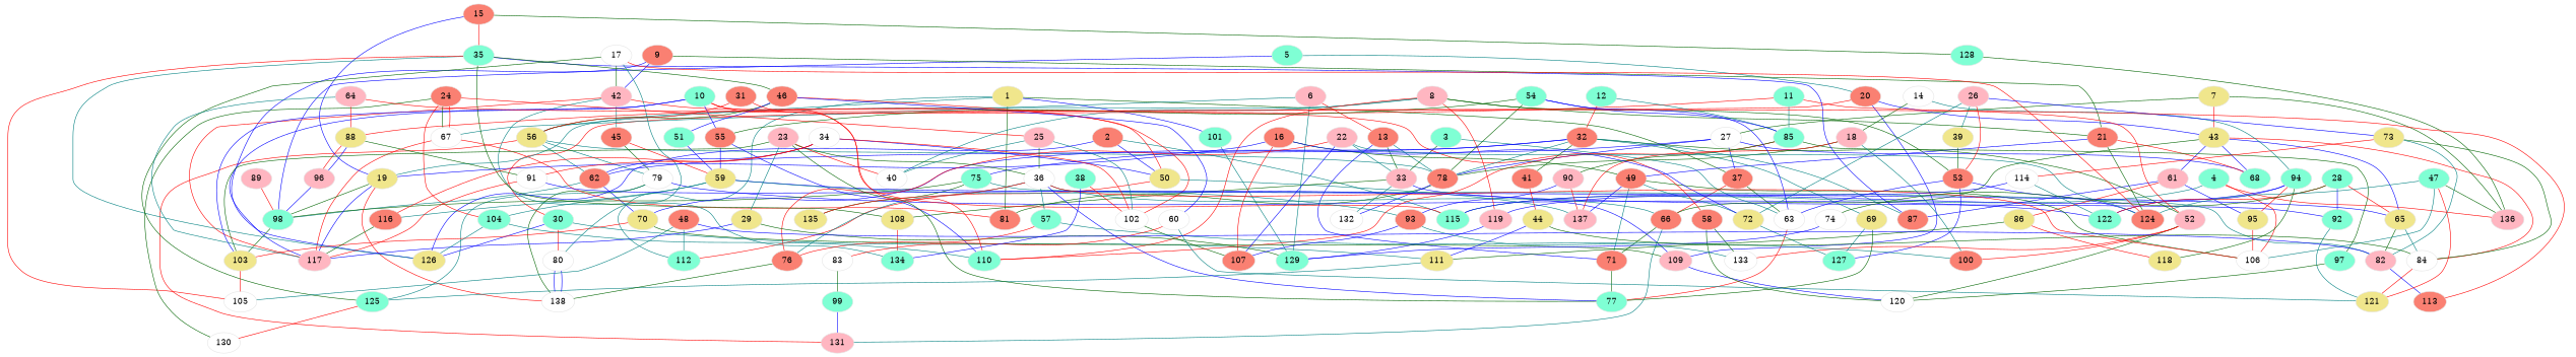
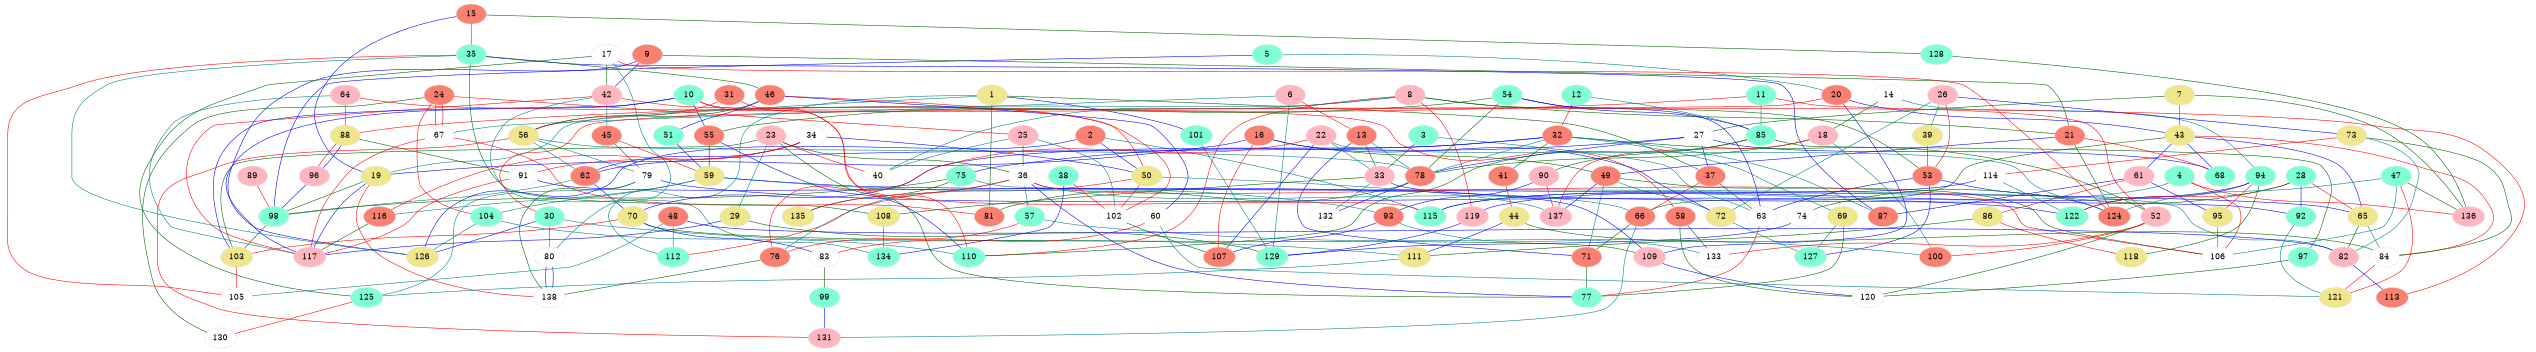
  graph {
    node [color=gray90 fillcolor=aquamarine style=filled]
    edge [color=blue]
    1 [fillcolor=khaki]
    37 [fillcolor=salmon]
    56 [fillcolor=khaki]
    81 [fillcolor=salmon]
    101
    112
    63 [fillcolor=white]
    66 [fillcolor=salmon]
    78 [fillcolor=salmon]
    62 [fillcolor=salmon]
    79 [fillcolor=white]
    131 [fillcolor=lightpink]
    129
    50 [fillcolor=khaki]
    2 [fillcolor=salmon]
    115
    126 [fillcolor=khaki]
    137 [fillcolor=lightpink]
    3
    33 [fillcolor=lightpink]
    92
    108 [fillcolor=khaki]
    132 [fillcolor=white]
    77
    4
    106 [fillcolor=white]
    136 [fillcolor=lightpink]
    5
    20 [fillcolor=salmon]
    98
    43 [fillcolor=khaki]
    30
    109 [fillcolor=lightpink]
    103 [fillcolor=khaki]
    6 [fillcolor=lightpink]
    13 [fillcolor=salmon]
    67 [fillcolor=white]
    71 [fillcolor=salmon]
    117 [fillcolor=lightpink]
    7 [fillcolor=khaki]
    27 [fillcolor=white]
    68
    75
    65 [fillcolor=khaki]
    61 [fillcolor=lightpink]
    84 [fillcolor=white]
    8 [fillcolor=lightpink]
    19 [fillcolor=khaki]
    21 [fillcolor=salmon]
    40 [fillcolor=white]
    53 [fillcolor=salmon]
    110
    119 [fillcolor=lightpink]
    138 [fillcolor=white]
    49 [fillcolor=salmon]
    124 [fillcolor=salmon]
    127
    9 [fillcolor=salmon]
    42 [fillcolor=lightpink]
    102 [fillcolor=white]
    134
    45 [fillcolor=salmon]
    10
    55 [fillcolor=salmon]
    58 [fillcolor=salmon]
    59 [fillcolor=khaki]
    120 [fillcolor=white]
    133 [fillcolor=white]
    105 [fillcolor=white]
    11
    52 [fillcolor=lightpink]
    85
    88 [fillcolor=khaki]
    100 [fillcolor=salmon]
    90 [fillcolor=lightpink]
    97
    91 [fillcolor=white]
    96 [fillcolor=lightpink]
    12
    32 [fillcolor=salmon]
    41 [fillcolor=salmon]
    69 [fillcolor=khaki]
    70 [fillcolor=khaki]
    87 [fillcolor=salmon]
    14 [fillcolor=white]
    18 [fillcolor=lightpink]
    94
    122
    95 [fillcolor=khaki]
    118 [fillcolor=khaki]
    15 [fillcolor=salmon]
    35
    128
    46 [fillcolor=salmon]
    111 [fillcolor=khaki]
    125
    16 [fillcolor=salmon]
    72 [fillcolor=khaki]
    107 [fillcolor=salmon]
    17 [fillcolor=white]
    80 [fillcolor=white]
    130 [fillcolor=white]
    22 [fillcolor=lightpink]
    76 [fillcolor=salmon]
    23 [fillcolor=lightpink]
    29 [fillcolor=khaki]
    36 [fillcolor=white]
    57
    135 [fillcolor=khaki]
    24 [fillcolor=salmon]
    25 [fillcolor=lightpink]
    104
    26 [fillcolor=lightpink]
    39 [fillcolor=khaki]
    73 [fillcolor=khaki]
    82 [fillcolor=lightpink]
    114 [fillcolor=white]
    28
    74 [fillcolor=white]
    121 [fillcolor=khaki]
    31 [fillcolor=salmon]
    44 [fillcolor=khaki]
    83 [fillcolor=white]
    34 [fillcolor=white]
    116 [fillcolor=salmon]
    51
    60 [fillcolor=white]
    38
    86 [fillcolor=khaki]
    93 [fillcolor=salmon]
    47
    48 [fillcolor=salmon]
    113 [fillcolor=salmon]
    54
    99
    64 [fillcolor=lightpink]
    89 [fillcolor=lightpink]
    1 -- 37 [color=darkgreen]
    1 -- 56 [color=teal]
    1 -- 81 [color=darkgreen]
    1 -- 101
    1 -- 112 [color=teal]
    37 -- 63 [color=darkgreen]
    37 -- 66 [color=red]
    56 -- 78 [color=teal]
    56 -- 62 [color=teal]
    56 -- 79 [color=teal]
    56 -- 131 [color=red]
    101 -- 129 [color=teal]
    63 -- 77 [color=red]
    66 -- 131 [color=teal]
    66 -- 71 [color=darkgreen]
    78 -- 81 [color=darkgreen]
    78 -- 132
    62 -- 98 [color=teal]
    62 -- 70
    79 -- 138 [color=darkgreen]
    79 -- 122
    79 -- 125 [color=teal]
    50 -- 112 [color=red]
    50 -- 137 [color=teal]
    2 -- 50
    2 -- 115 [color=teal]
    2 -- 126
    3 -- 63 [color=teal]
    3 -- 33 [color=darkgreen]
    33 -- 92
    33 -- 108 [color=darkgreen]
    33 -- 132 [color=teal]
    92 -- 121 [color=teal]
    108 -- 134 [color=red]
    4 -- 115 [color=teal]
    4 -- 106 [color=red]
    4 -- 136 [color=red]
    5 -- 20 [color=teal]
    5 -- 98
    20 -- 43
    20 -- 30 [color=red]
    20 -- 109
    98 -- 103 [color=darkgreen]
    43 -- 66 [color=darkgreen]
    43 -- 68
    43 -- 65
    43 -- 61
    43 -- 84 [color=red]
    30 -- 126
    30 -- 111 [color=teal]
    30 -- 80 [color=red]
    109 -- 120
    103 -- 105 [color=red]
    6 -- 129 [color=teal]
    6 -- 13 [color=red]
    6 -- 67 [color=teal]
    13 -- 78 [color=teal]
    13 -- 33 [color=darkgreen]
    13 -- 71
    67 -- 81 [color=red]
    67 -- 117 [color=red]
    71 -- 77 [color=darkgreen]
    7 -- 136 [color=darkgreen]
    7 -- 43 [color=red]
    7 -- 27 [color=darkgreen]
    27 -- 37
    27 -- 78
    27 -- 68
    27 -- 75
    75 -- 98 [color=darkgreen]
    75 -- 135 [color=darkgreen]
    75 -- 82 [color=teal]
    65 -- 84 [color=teal]
    65 -- 82 [color=darkgreen]
    61 -- 87
    61 -- 95
    61 -- 86 [color=red]
    84 -- 121 [color=red]
    8 -- 19 [color=teal]
    8 -- 21 [color=darkgreen]
    8 -- 40 [color=teal]
    8 -- 53 [color=darkgreen]
    8 -- 110 [color=red]
    8 -- 119 [color=red]
    19 -- 98 [color=darkgreen]
    19 -- 117
    19 -- 138 [color=red]
    21 -- 68 [color=red]
    21 -- 49
    21 -- 124 [color=darkgreen]
    53 -- 63
    53 -- 124
    53 -- 127
    119 -- 129
    49 -- 137
    49 -- 106 [color=darkgreen]
    49 -- 71 [color=teal]
    49 -- 72 [color=teal]
    9 -- 126
    9 -- 21 [color=darkgreen]
    9 -- 42
    42 -- 117 [color=red]
    42 -- 102 [color=red]
    42 -- 134 [color=teal]
    42 -- 45 [color=teal]
    102 -- 107 [color=darkgreen]
    45 -- 79 [color=darkgreen]
    45 -- 59 [color=red]
    10 -- 115 [color=red]
    10 -- 103
    10 -- 117
    10 -- 55
    10 -- 58 [color=red]
    55 -- 110
    55 -- 59
    58 -- 120 [color=darkgreen]
    58 -- 133 [color=darkgreen]
    59 -- 65
    59 -- 104 [color=teal]
    59 -- 116 [color=teal]
    59 -- 93 [color=teal]
    11 -- 52 [color=red]
    11 -- 85 [color=teal]
    11 -- 88 [color=red]
    52 -- 120 [color=darkgreen]
    52 -- 133 [color=red]
    52 -- 100 [color=red]
-   85 -- 110 [color=red]
+   85 -- 110 [color=darkgreen]
    85 -- 90 [color=darkgreen]
    85 -- 97 [color=darkgreen]
    88 -- 91 [color=darkgreen]
    88 -- 96 [color=red]
    88 -- 96
    90 -- 137 [color=red]
    90 -- 93
    97 -- 120 [color=darkgreen]
    91 -- 109
    91 -- 117 [color=red]
    96 -- 98
    12 -- 85 [color=teal]
    12 -- 32 [color=red]
    32 -- 78 [color=teal]
    32 -- 62
    32 -- 52 [color=darkgreen]
    32 -- 41 [color=darkgreen]
    32 -- 69 [color=teal]
    32 -- 70
    32 -- 87 [color=teal]
    41 -- 44 [color=red]
    69 -- 77 [color=darkgreen]
    69 -- 127 [color=teal]
    70 -- 109 [color=darkgreen]
    70 -- 103 [color=red]
+   70 -- 83
    14 -- 18 [color=darkgreen]
    14 -- 94 [color=teal]
    18 -- 78 [color=darkgreen]
    18 -- 137 [color=red]
    18 -- 100 [color=teal]
    94 -- 119
    94 -- 122
    94 -- 95 [color=red]
    94 -- 118 [color=darkgreen]
    95 -- 106 [color=red]
    15 -- 19
    15 -- 35 [color=red]
    15 -- 128 [color=darkgreen]
    35 -- 126 [color=teal]
    35 -- 108 [color=darkgreen]
    35 -- 105 [color=red]
    35 -- 87
    35 -- 46 [color=darkgreen]
    128 -- 136 [color=darkgreen]
    46 -- 56 [color=darkgreen]
    46 -- 50 [color=red]
    46 -- 51
    46 -- 60
    111 -- 125 [color=teal]
    125 -- 130 [color=red]
    16 -- 19
    16 -- 49 [color=darkgreen]
    16 -- 72
    16 -- 107 [color=red]
    72 -- 127 [color=teal]
    17 -- 124 [color=red]
    17 -- 42 [color=darkgreen]
    17 -- 125 [color=darkgreen]
    17 -- 80 [color=teal]
    80 -- 138
    80 -- 138
    22 -- 33 [color=teal]
    22 -- 124 [color=teal]
    22 -- 107
    22 -- 76 [color=red]
    76 -- 138 [color=darkgreen]
    23 -- 77 [color=darkgreen]
    23 -- 103 [color=darkgreen]
    23 -- 40 [color=red]
    23 -- 29 [color=teal]
    23 -- 36 [color=darkgreen]
    29 -- 129 [color=darkgreen]
    29 -- 117
    36 -- 66 [color=teal]
    36 -- 77
    36 -- 106 [color=red]
    36 -- 76 [color=teal]
    36 -- 57 [color=teal]
    36 -- 135 [color=red]
    57 -- 100 [color=teal]
    57 -- 76 [color=red]
    24 -- 67 [color=darkgreen]
    24 -- 67 [color=red]
    24 -- 130 [color=darkgreen]
    24 -- 25 [color=red]
    24 -- 104 [color=red]
    25 -- 40 [color=teal]
    25 -- 102 [color=teal]
    25 -- 36 [color=darkgreen]
    104 -- 126 [color=teal]
    104 -- 110 [color=teal]
    26 -- 53 [color=red]
    26 -- 72 [color=teal]
    26 -- 39 [color=teal]
    26 -- 73
    39 -- 53 [color=darkgreen]
    73 -- 84 [color=darkgreen]
    73 -- 82 [color=teal]
    73 -- 114 [color=red]
    82 -- 113
    114 -- 115
    114 -- 122 [color=teal]
    28 -- 92
    28 -- 65 [color=red]
    28 -- 122 [color=red]
    28 -- 74 [color=darkgreen]
    74 -- 129
    31 -- 56 [color=red]
    31 -- 110 [color=red]
    44 -- 84 [color=darkgreen]
    44 -- 111
    83 -- 99 [color=darkgreen]
    34 -- 62
    34 -- 50
-   34 -- 102 [color=red]
+   50 -- 102 [color=red]
    34 -- 91 [color=red]
    34 -- 116 [color=red]
    116 -- 117 [color=darkgreen]
    51 -- 59
    60 -- 121 [color=teal]
    60 -- 83 [color=red]
    38 -- 102 [color=red]
    38 -- 134
    86 -- 118 [color=red]
    86 -- 111 [color=darkgreen]
    93 -- 133 [color=teal]
    93 -- 107
    47 -- 106 [color=teal]
    47 -- 136 [color=darkgreen]
    47 -- 124 [color=teal]
    47 -- 121 [color=red]
    48 -- 112 [color=teal]
    48 -- 105 [color=teal]
    48 -- 82
    54 -- 63
    54 -- 78 [color=darkgreen]
    54 -- 55 [color=darkgreen]
    54 -- 85
    99 -- 131
    64 -- 117 [color=teal]
    64 -- 88 [color=red]
    64 -- 113 [color=red]
    89 -- 98 [color=red]
  }
